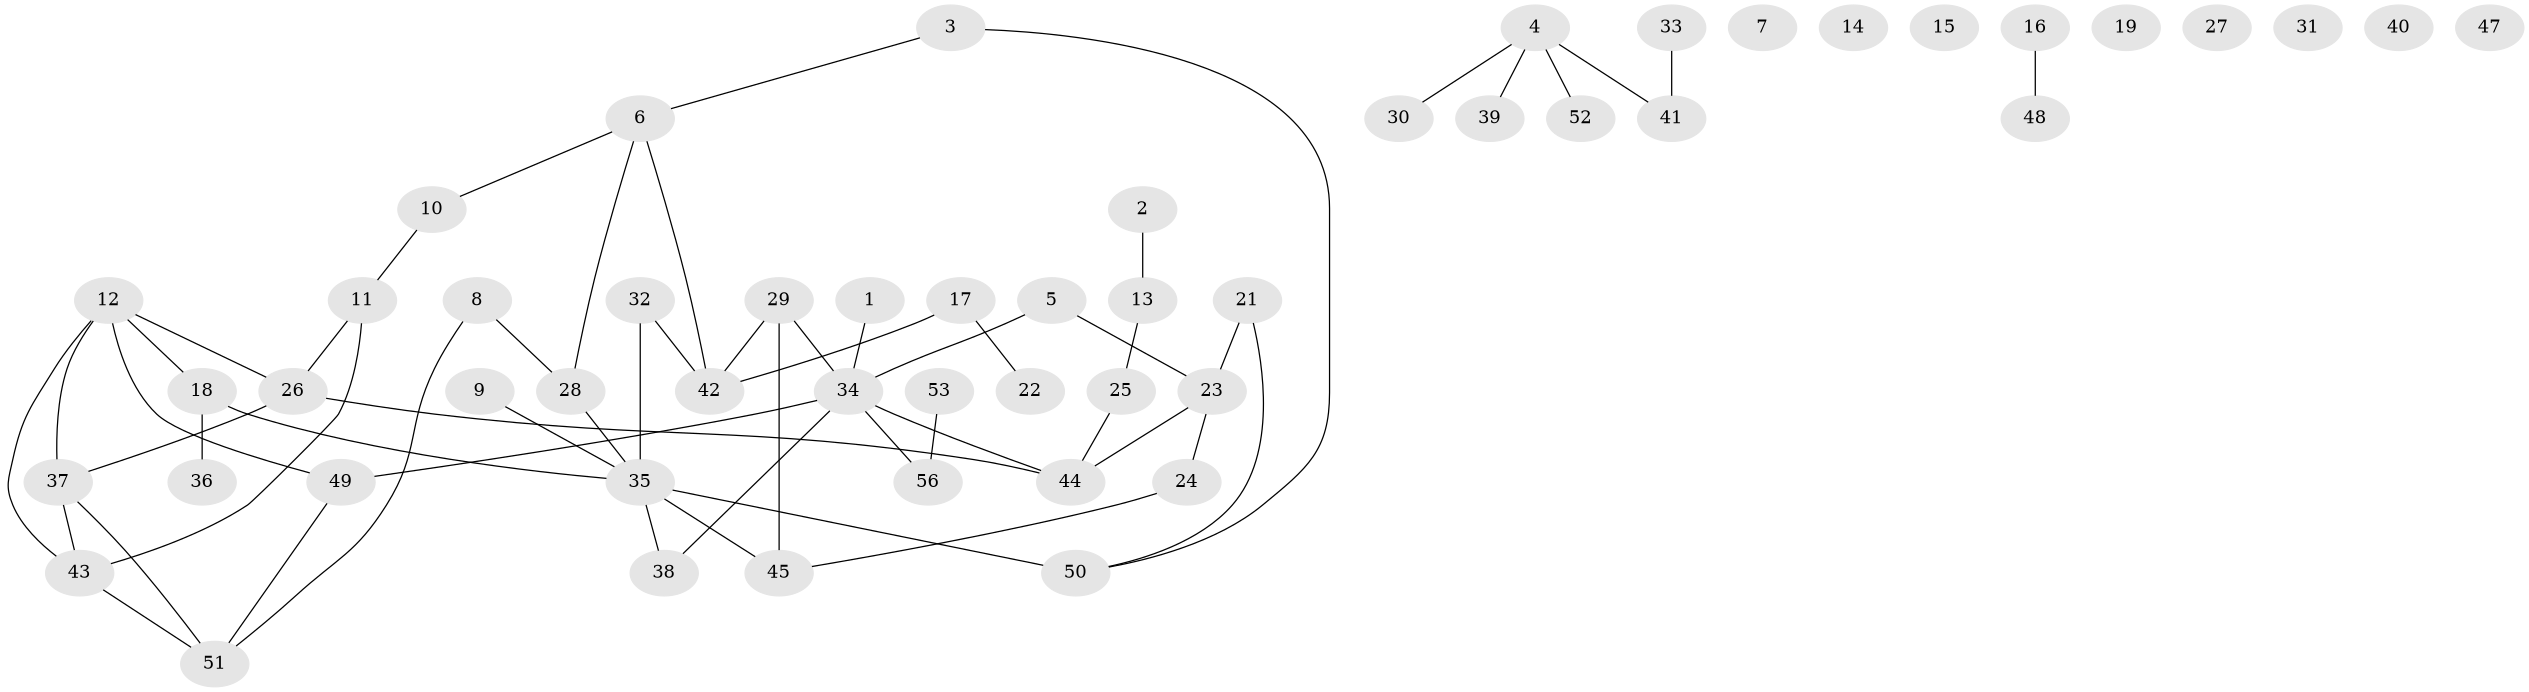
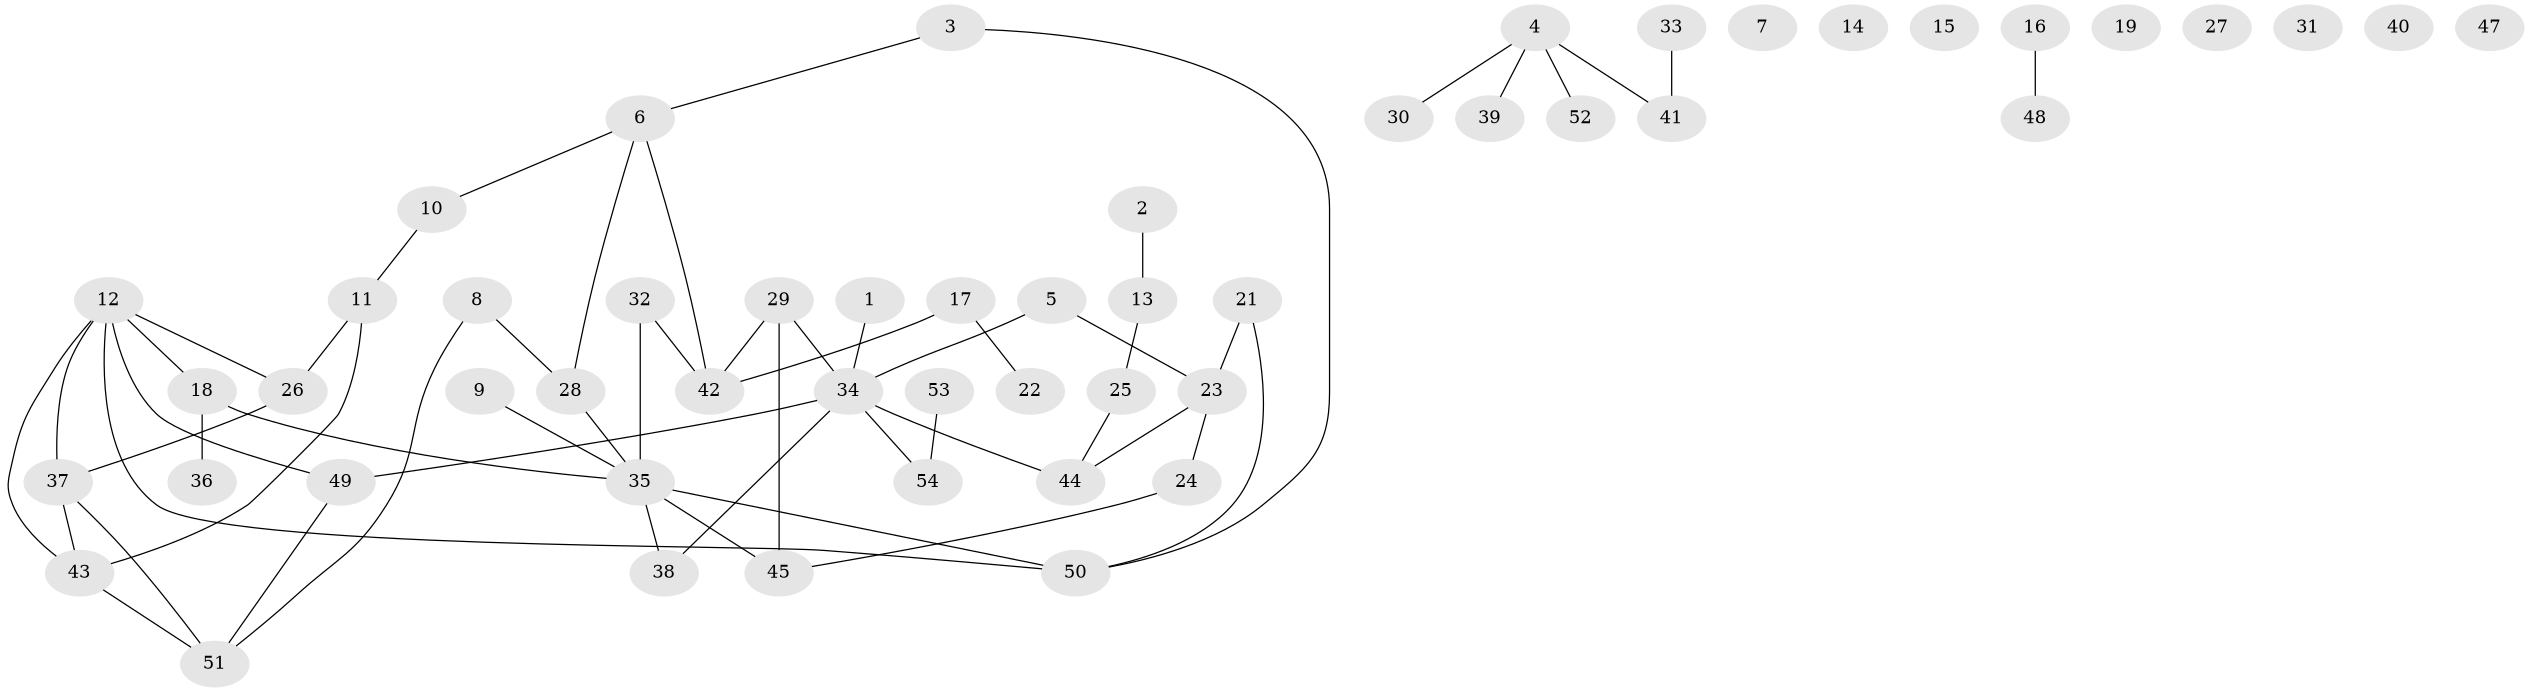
  graph {
    node [color=gray90 style=filled]
    1
    34
    49
    44
    38
-   54 [label=56]
+   54
    2
    13
    25
    3
    6
    50
    10
    28
    42
    4
    30
    39
    41
    52
    5
    23
    24
    11
    35
    7
    8
    51
    9
    45
    26
    43
    37
    12
    18
    36
    14
    15
    16
    48
    17
    22
    19
    53
    21
    27
    29
    31
    32
    33
    40
    47
    1 -- 34
    34 -- 49
    34 -- 44
    34 -- 38
    34 -- 54
    49 -- 51
    2 -- 13
    13 -- 25
    25 -- 44
    3 -- 6
    3 -- 50
    6 -- 10
    6 -- 28
    6 -- 42
    10 -- 11
    28 -- 35
    4 -- 30
    4 -- 39
    4 -- 41
    4 -- 52
    5 -- 34
    5 -- 23
    23 -- 44
    23 -- 24
    24 -- 45
    11 -- 26
    11 -- 43
    35 -- 38
    35 -- 50
    35 -- 45
    8 -- 28
    8 -- 51
    9 -- 35
-   26 -- 44
    26 -- 37
    43 -- 51
    37 -- 51
    37 -- 43
    12 -- 49
+   12 -- 50
    12 -- 26
    12 -- 43
    12 -- 37
    12 -- 18
    18 -- 35
    18 -- 36
    16 -- 48
    17 -- 42
    17 -- 22
    53 -- 54
    21 -- 50
    21 -- 23
    29 -- 34
    29 -- 42
    29 -- 45
    32 -- 42
    32 -- 35
    33 -- 41
  }
